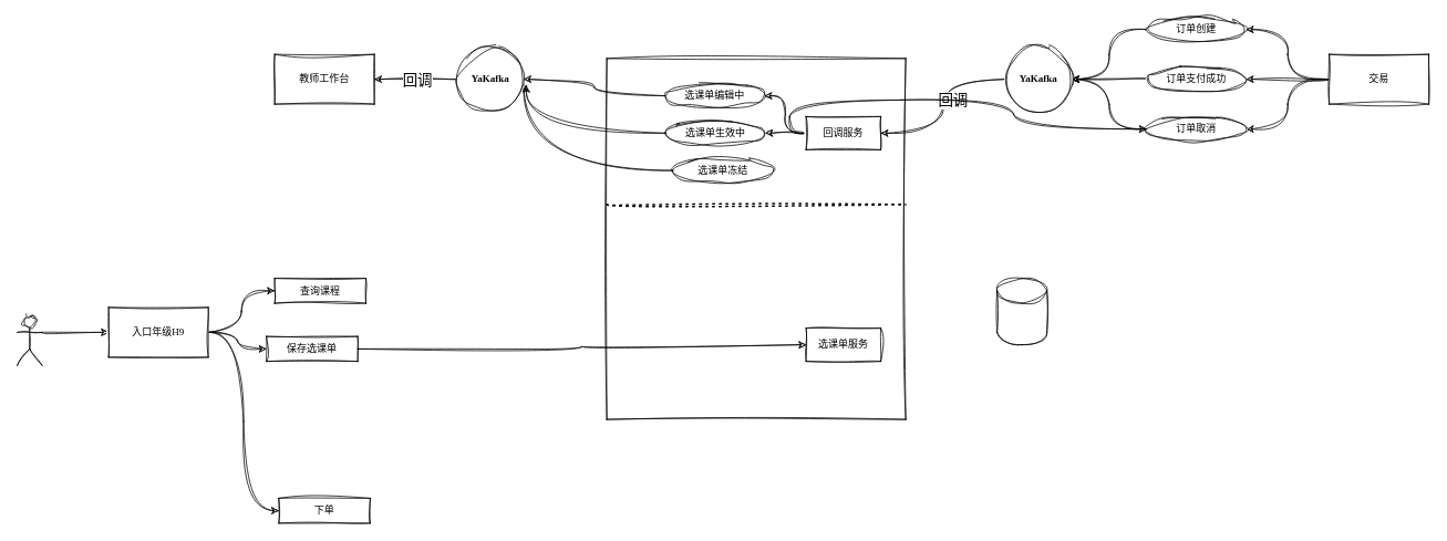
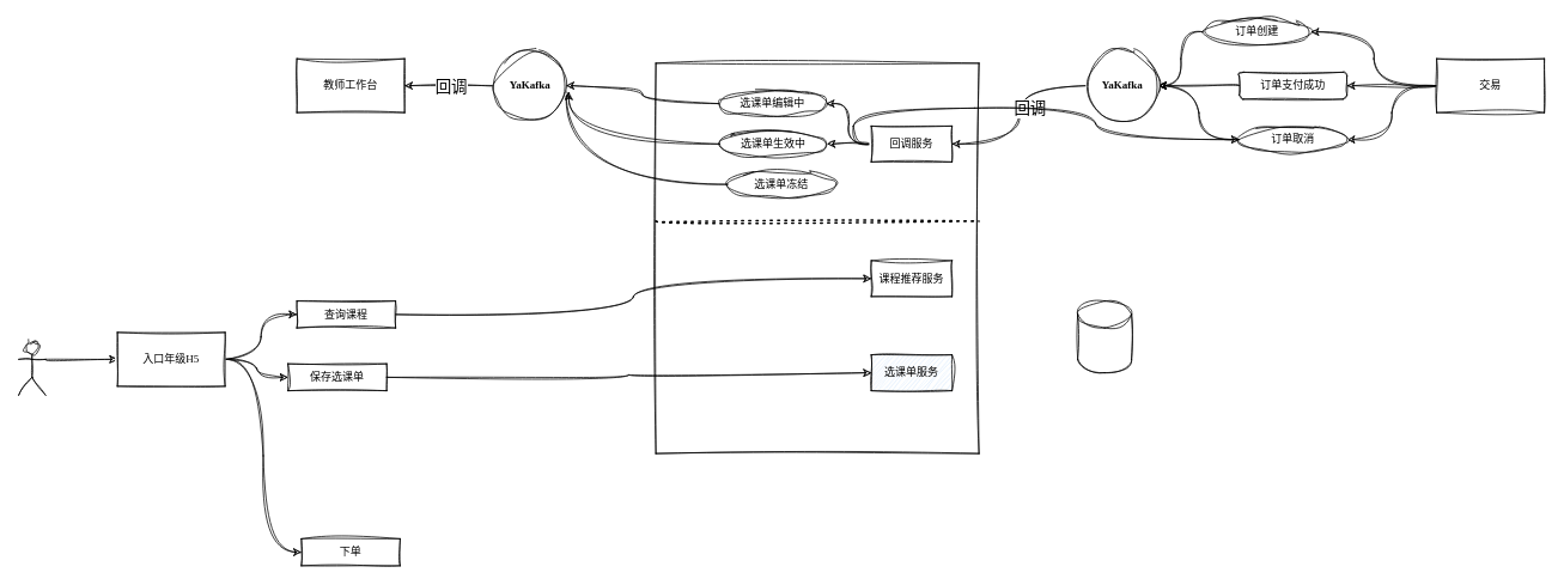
  <mxCell id="0" />
  <mxCell id="1" parent="0" />
  <mxCell id="2" value="" style="rounded=0;whiteSpace=wrap;html=1;sketch=1;hachureGap=4;jiggle=2;curveFitting=1;fontFamily=Architects Daughter;fontSource=https%3A%2F%2Ffonts.googleapis.com%2Fcss%3Ffamily%3DArchitects%2BDaughter;" vertex="1" parent="1"><mxGeometry x="730" y="70" width="360" height="435" as="geometry" /></mxCell>
  <mxCell id="3" style="edgeStyle=orthogonalEdgeStyle;curved=1;rounded=0;sketch=1;hachureGap=4;jiggle=2;curveFitting=1;orthogonalLoop=1;jettySize=auto;html=1;exitX=1;exitY=0.333;exitDx=0;exitDy=0;exitPerimeter=0;fontFamily=Architects Daughter;fontSource=https%3A%2F%2Ffonts.googleapis.com%2Fcss%3Ffamily%3DArchitects%2BDaughter;" edge="1" parent="1" source="4" target="8"><mxGeometry relative="1" as="geometry" /></mxCell>
  <mxCell id="4" value="" style="shape=umlActor;verticalLabelPosition=bottom;verticalAlign=top;html=1;outlineConnect=0;sketch=1;hachureGap=4;jiggle=2;curveFitting=1;fontFamily=Architects Daughter;fontSource=https%3A%2F%2Ffonts.googleapis.com%2Fcss%3Ffamily%3DArchitects%2BDaughter;" vertex="1" parent="1"><mxGeometry x="20" y="380" width="30" height="60" as="geometry" /></mxCell>
  <mxCell id="5" style="edgeStyle=orthogonalEdgeStyle;curved=1;rounded=0;sketch=1;hachureGap=4;jiggle=2;curveFitting=1;orthogonalLoop=1;jettySize=auto;html=1;exitX=1;exitY=0.5;exitDx=0;exitDy=0;entryX=0;entryY=0.5;entryDx=0;entryDy=0;fontFamily=Architects Daughter;fontSource=https%3A%2F%2Ffonts.googleapis.com%2Fcss%3Ffamily%3DArchitects%2BDaughter;" edge="1" parent="1" source="8" target="40"><mxGeometry relative="1" as="geometry" /></mxCell>
  <mxCell id="6" style="edgeStyle=orthogonalEdgeStyle;curved=1;rounded=0;sketch=1;hachureGap=4;jiggle=2;curveFitting=1;orthogonalLoop=1;jettySize=auto;html=1;exitX=1;exitY=0.5;exitDx=0;exitDy=0;fontFamily=Architects Daughter;fontSource=https%3A%2F%2Ffonts.googleapis.com%2Fcss%3Ffamily%3DArchitects%2BDaughter;" edge="1" parent="1" source="8" target="42"><mxGeometry relative="1" as="geometry" /></mxCell>
  <mxCell id="7" style="edgeStyle=orthogonalEdgeStyle;curved=1;rounded=0;sketch=1;hachureGap=4;jiggle=2;curveFitting=1;orthogonalLoop=1;jettySize=auto;html=1;exitX=1;exitY=0.5;exitDx=0;exitDy=0;entryX=0;entryY=0.5;entryDx=0;entryDy=0;fontFamily=Architects Daughter;fontSource=https%3A%2F%2Ffonts.googleapis.com%2Fcss%3Ffamily%3DArchitects%2BDaughter;" edge="1" parent="1" source="8" target="43"><mxGeometry relative="1" as="geometry" /></mxCell>
- <mxCell id="8" value="入口年级H9" style="rounded=0;whiteSpace=wrap;html=1;sketch=1;hachureGap=4;jiggle=2;curveFitting=1;fontFamily=Architects Daughter;fontSource=https%3A%2F%2Ffonts.googleapis.com%2Fcss%3Ffamily%3DArchitects%2BDaughter;" vertex="1" parent="1"><mxGeometry x="130" y="370" width="120" height="60" as="geometry" /></mxCell>
+ <mxCell id="8" value="入口年级H5" style="rounded=0;whiteSpace=wrap;html=1;sketch=1;hachureGap=4;jiggle=2;curveFitting=1;fontFamily=Architects Daughter;fontSource=https%3A%2F%2Ffonts.googleapis.com%2Fcss%3Ffamily%3DArchitects%2BDaughter;" vertex="1" parent="1"><mxGeometry x="130" y="370" width="120" height="60" as="geometry" /></mxCell>
  <mxCell id="9" style="edgeStyle=orthogonalEdgeStyle;curved=1;rounded=0;sketch=1;hachureGap=4;jiggle=2;curveFitting=1;orthogonalLoop=1;jettySize=auto;html=1;exitX=0;exitY=0.5;exitDx=0;exitDy=0;entryX=1;entryY=0.5;entryDx=0;entryDy=0;fontFamily=Architects Daughter;fontSource=https%3A%2F%2Ffonts.googleapis.com%2Fcss%3Ffamily%3DArchitects%2BDaughter;" edge="1" parent="1" source="12" target="14"><mxGeometry relative="1" as="geometry" /></mxCell>
  <mxCell id="10" style="edgeStyle=orthogonalEdgeStyle;curved=1;rounded=0;sketch=1;hachureGap=4;jiggle=2;curveFitting=1;orthogonalLoop=1;jettySize=auto;html=1;exitX=0;exitY=0.5;exitDx=0;exitDy=0;entryX=1;entryY=0.5;entryDx=0;entryDy=0;fontFamily=Architects Daughter;fontSource=https%3A%2F%2Ffonts.googleapis.com%2Fcss%3Ffamily%3DArchitects%2BDaughter;" edge="1" parent="1" source="12" target="16"><mxGeometry relative="1" as="geometry" /></mxCell>
  <mxCell id="11" style="edgeStyle=orthogonalEdgeStyle;curved=1;rounded=0;sketch=1;hachureGap=4;jiggle=2;curveFitting=1;orthogonalLoop=1;jettySize=auto;html=1;exitX=0;exitY=0.5;exitDx=0;exitDy=0;entryX=1;entryY=0.5;entryDx=0;entryDy=0;fontFamily=Architects Daughter;fontSource=https%3A%2F%2Ffonts.googleapis.com%2Fcss%3Ffamily%3DArchitects%2BDaughter;" edge="1" parent="1" source="12" target="18"><mxGeometry relative="1" as="geometry" /></mxCell>
  <mxCell id="12" value="交易" style="rounded=0;whiteSpace=wrap;html=1;sketch=1;hachureGap=4;jiggle=2;curveFitting=1;fontFamily=Architects Daughter;fontSource=https%3A%2F%2Ffonts.googleapis.com%2Fcss%3Ffamily%3DArchitects%2BDaughter;" vertex="1" parent="1"><mxGeometry x="1600" y="65" width="120" height="60" as="geometry" /></mxCell>
  <mxCell id="13" style="edgeStyle=orthogonalEdgeStyle;rounded=0;sketch=1;hachureGap=4;jiggle=2;curveFitting=1;orthogonalLoop=1;jettySize=auto;html=1;exitX=0;exitY=0.5;exitDx=0;exitDy=0;entryX=1;entryY=0.5;entryDx=0;entryDy=0;fontFamily=Architects Daughter;fontSource=https%3A%2F%2Ffonts.googleapis.com%2Fcss%3Ffamily%3DArchitects%2BDaughter;curved=1;" edge="1" parent="1" source="14" target="21"><mxGeometry relative="1" as="geometry" /></mxCell>
- <mxCell id="14" value="订单创建" style="ellipse;whiteSpace=wrap;html=1;sketch=1;hachureGap=4;jiggle=2;curveFitting=1;fontFamily=Architects Daughter;fontSource=https%3A%2F%2Ffonts.googleapis.com%2Fcss%3Ffamily%3DArchitects%2BDaughter;" vertex="1" parent="1"><mxGeometry x="1380" y="20" width="120" height="30" as="geometry" /></mxCell>
+ <mxCell id="14" value="订单创建" style="ellipse;whiteSpace=wrap;html=1;sketch=1;hachureGap=4;jiggle=2;curveFitting=1;fontFamily=Architects Daughter;fontSource=https%3A%2F%2Ffonts.googleapis.com%2Fcss%3Ffamily%3DArchitects%2BDaughter;" vertex="1" parent="1"><mxGeometry x="1340" y="20" width="120" height="30" as="geometry" /></mxCell>
  <mxCell id="15" style="edgeStyle=orthogonalEdgeStyle;curved=1;rounded=0;sketch=1;hachureGap=4;jiggle=2;curveFitting=1;orthogonalLoop=1;jettySize=auto;html=1;exitX=0;exitY=0.5;exitDx=0;exitDy=0;fontFamily=Architects Daughter;fontSource=https%3A%2F%2Ffonts.googleapis.com%2Fcss%3Ffamily%3DArchitects%2BDaughter;" edge="1" parent="1" source="16" target="21"><mxGeometry relative="1" as="geometry" /></mxCell>
- <mxCell id="16" value="订单支付成功" style="ellipse;whiteSpace=wrap;html=1;sketch=1;hachureGap=4;jiggle=2;curveFitting=1;fontFamily=Architects Daughter;fontSource=https%3A%2F%2Ffonts.googleapis.com%2Fcss%3Ffamily%3DArchitects%2BDaughter;" vertex="1" parent="1"><mxGeometry x="1380" y="80" width="120" height="30" as="geometry" /></mxCell>
+ <mxCell id="16" value="订单支付成功" style="whiteSpace=wrap;html=1;sketch=1;hachureGap=4;jiggle=2;curveFitting=1;fontFamily=Architects Daughter;fontSource=https%3A%2F%2Ffonts.googleapis.com%2Fcss%3Ffamily%3DArchitects%2BDaughter;rounded=1;" vertex="1" parent="1"><mxGeometry x="1380" y="80" width="120" height="30" as="geometry" /></mxCell>
  <mxCell id="17" style="edgeStyle=orthogonalEdgeStyle;curved=1;rounded=0;sketch=1;hachureGap=4;jiggle=2;curveFitting=1;orthogonalLoop=1;jettySize=auto;html=1;exitX=0;exitY=0.5;exitDx=0;exitDy=0;entryX=1;entryY=0.5;entryDx=0;entryDy=0;fontFamily=Architects Daughter;fontSource=https%3A%2F%2Ffonts.googleapis.com%2Fcss%3Ffamily%3DArchitects%2BDaughter;" edge="1" parent="1" source="18" target="21"><mxGeometry relative="1" as="geometry" /></mxCell>
  <mxCell id="18" value="订单取消" style="ellipse;whiteSpace=wrap;html=1;sketch=1;hachureGap=4;jiggle=2;curveFitting=1;fontFamily=Architects Daughter;fontSource=https%3A%2F%2Ffonts.googleapis.com%2Fcss%3Ffamily%3DArchitects%2BDaughter;" vertex="1" parent="1"><mxGeometry x="1380" y="140" width="120" height="30" as="geometry" /></mxCell>
  <mxCell id="19" style="edgeStyle=orthogonalEdgeStyle;curved=1;rounded=0;sketch=1;hachureGap=4;jiggle=2;curveFitting=1;orthogonalLoop=1;jettySize=auto;html=1;exitX=0;exitY=0.5;exitDx=0;exitDy=0;fontFamily=Architects Daughter;fontSource=https%3A%2F%2Ffonts.googleapis.com%2Fcss%3Ffamily%3DArchitects%2BDaughter;entryX=1;entryY=0.5;entryDx=0;entryDy=0;" edge="1" parent="1" source="21" target="25"><mxGeometry relative="1" as="geometry"><mxPoint x="1010" y="180" as="targetPoint" /></mxGeometry></mxCell>
  <mxCell id="20" value="&lt;font style=&quot;font-size: 18px;&quot;&gt;回调&lt;/font&gt;" style="edgeLabel;html=1;align=center;verticalAlign=middle;resizable=0;points=[];sketch=1;hachureGap=4;jiggle=2;curveFitting=1;fontFamily=Architects Daughter;fontSource=https%3A%2F%2Ffonts.googleapis.com%2Fcss%3Ffamily%3DArchitects%2BDaughter;" vertex="1" connectable="0" parent="19"><mxGeometry x="-0.074" y="11" relative="1" as="geometry"><mxPoint as="offset" /></mxGeometry></mxCell>
  <mxCell id="21" value="&lt;b&gt;Ya&lt;/b&gt;&lt;b style=&quot;background-color: initial;&quot;&gt;Kafka&lt;/b&gt;" style="ellipse;whiteSpace=wrap;html=1;aspect=fixed;sketch=1;hachureGap=4;jiggle=2;curveFitting=1;fontFamily=Architects Daughter;fontSource=https%3A%2F%2Ffonts.googleapis.com%2Fcss%3Ffamily%3DArchitects%2BDaughter;" vertex="1" parent="1"><mxGeometry x="1210" y="55" width="80" height="80" as="geometry" /></mxCell>
  <mxCell id="22" style="edgeStyle=orthogonalEdgeStyle;curved=1;rounded=0;sketch=1;hachureGap=4;jiggle=2;curveFitting=1;orthogonalLoop=1;jettySize=auto;html=1;exitX=0;exitY=0.5;exitDx=0;exitDy=0;entryX=1;entryY=0.5;entryDx=0;entryDy=0;fontFamily=Architects Daughter;fontSource=https%3A%2F%2Ffonts.googleapis.com%2Fcss%3Ffamily%3DArchitects%2BDaughter;" edge="1" parent="1" source="25" target="27"><mxGeometry relative="1" as="geometry" /></mxCell>
  <mxCell id="23" style="edgeStyle=orthogonalEdgeStyle;curved=1;rounded=0;sketch=1;hachureGap=4;jiggle=2;curveFitting=1;orthogonalLoop=1;jettySize=auto;html=1;exitX=0;exitY=0.5;exitDx=0;exitDy=0;entryX=1;entryY=0.5;entryDx=0;entryDy=0;fontFamily=Architects Daughter;fontSource=https%3A%2F%2Ffonts.googleapis.com%2Fcss%3Ffamily%3DArchitects%2BDaughter;" edge="1" parent="1" source="25" target="28"><mxGeometry relative="1" as="geometry" /></mxCell>
  <mxCell id="24" style="edgeStyle=orthogonalEdgeStyle;curved=1;rounded=0;sketch=1;hachureGap=4;jiggle=2;curveFitting=1;orthogonalLoop=1;jettySize=auto;html=1;exitX=0;exitY=0.5;exitDx=0;exitDy=0;fontFamily=Architects Daughter;fontSource=https%3A%2F%2Ffonts.googleapis.com%2Fcss%3Ffamily%3DArchitects%2BDaughter;" edge="1" parent="1" source="25" target="18"><mxGeometry relative="1" as="geometry" /></mxCell>
  <mxCell id="25" value="回调服务" style="rounded=0;whiteSpace=wrap;html=1;sketch=1;hachureGap=4;jiggle=2;curveFitting=1;fontFamily=Architects Daughter;fontSource=https%3A%2F%2Ffonts.googleapis.com%2Fcss%3Ffamily%3DArchitects%2BDaughter;" vertex="1" parent="1"><mxGeometry x="970" y="140" width="90" height="40" as="geometry" /></mxCell>
  <mxCell id="26" style="edgeStyle=orthogonalEdgeStyle;curved=1;rounded=0;sketch=1;hachureGap=4;jiggle=2;curveFitting=1;orthogonalLoop=1;jettySize=auto;html=1;exitX=0;exitY=0.5;exitDx=0;exitDy=0;entryX=1;entryY=0.5;entryDx=0;entryDy=0;fontFamily=Architects Daughter;fontSource=https%3A%2F%2Ffonts.googleapis.com%2Fcss%3Ffamily%3DArchitects%2BDaughter;" edge="1" parent="1" source="27" target="34"><mxGeometry relative="1" as="geometry" /></mxCell>
  <mxCell id="27" value="选课单编辑中" style="ellipse;whiteSpace=wrap;html=1;sketch=1;hachureGap=4;jiggle=2;curveFitting=1;fontFamily=Architects Daughter;fontSource=https%3A%2F%2Ffonts.googleapis.com%2Fcss%3Ffamily%3DArchitects%2BDaughter;" vertex="1" parent="1"><mxGeometry x="800" y="100" width="120" height="30" as="geometry" /></mxCell>
  <mxCell id="28" value="选课单生效中" style="ellipse;whiteSpace=wrap;html=1;sketch=1;hachureGap=4;jiggle=2;curveFitting=1;fontFamily=Architects Daughter;fontSource=https%3A%2F%2Ffonts.googleapis.com%2Fcss%3Ffamily%3DArchitects%2BDaughter;" vertex="1" parent="1"><mxGeometry x="801" y="145" width="120" height="30" as="geometry" /></mxCell>
  <mxCell id="29" style="edgeStyle=orthogonalEdgeStyle;curved=1;rounded=0;sketch=1;hachureGap=4;jiggle=2;curveFitting=1;orthogonalLoop=1;jettySize=auto;html=1;exitX=0;exitY=0.5;exitDx=0;exitDy=0;fontFamily=Architects Daughter;fontSource=https%3A%2F%2Ffonts.googleapis.com%2Fcss%3Ffamily%3DArchitects%2BDaughter;" edge="1" parent="1" source="30"><mxGeometry relative="1" as="geometry"><mxPoint x="630" y="100" as="targetPoint" /></mxGeometry></mxCell>
  <mxCell id="30" value="选课单冻结" style="ellipse;whiteSpace=wrap;html=1;sketch=1;hachureGap=4;jiggle=2;curveFitting=1;fontFamily=Architects Daughter;fontSource=https%3A%2F%2Ffonts.googleapis.com%2Fcss%3Ffamily%3DArchitects%2BDaughter;" vertex="1" parent="1"><mxGeometry x="810" y="190" width="120" height="30" as="geometry" /></mxCell>
  <mxCell id="31" value="教师工作台" style="rounded=0;whiteSpace=wrap;html=1;sketch=1;hachureGap=4;jiggle=2;curveFitting=1;fontFamily=Architects Daughter;fontSource=https%3A%2F%2Ffonts.googleapis.com%2Fcss%3Ffamily%3DArchitects%2BDaughter;" vertex="1" parent="1"><mxGeometry x="330" y="65" width="120" height="60" as="geometry" /></mxCell>
  <mxCell id="32" style="edgeStyle=orthogonalEdgeStyle;curved=1;rounded=0;sketch=1;hachureGap=4;jiggle=2;curveFitting=1;orthogonalLoop=1;jettySize=auto;html=1;exitX=0;exitY=0.5;exitDx=0;exitDy=0;fontFamily=Architects Daughter;fontSource=https%3A%2F%2Ffonts.googleapis.com%2Fcss%3Ffamily%3DArchitects%2BDaughter;" edge="1" parent="1" source="34" target="31"><mxGeometry relative="1" as="geometry" /></mxCell>
  <mxCell id="33" value="&lt;font style=&quot;font-size: 18px;&quot;&gt;回调&lt;/font&gt;" style="edgeLabel;html=1;align=center;verticalAlign=middle;resizable=0;points=[];sketch=1;hachureGap=4;jiggle=2;curveFitting=1;fontFamily=Architects Daughter;fontSource=https%3A%2F%2Ffonts.googleapis.com%2Fcss%3Ffamily%3DArchitects%2BDaughter;" vertex="1" connectable="0" parent="32"><mxGeometry x="-0.02" relative="1" as="geometry"><mxPoint as="offset" /></mxGeometry></mxCell>
  <mxCell id="34" value="&lt;b&gt;Ya&lt;/b&gt;&lt;b style=&quot;background-color: initial;&quot;&gt;Kafka&lt;/b&gt;" style="ellipse;whiteSpace=wrap;html=1;aspect=fixed;sketch=1;hachureGap=4;jiggle=2;curveFitting=1;fontFamily=Architects Daughter;fontSource=https%3A%2F%2Ffonts.googleapis.com%2Fcss%3Ffamily%3DArchitects%2BDaughter;" vertex="1" parent="1"><mxGeometry x="550" y="55" width="80" height="80" as="geometry" /></mxCell>
  <mxCell id="35" style="edgeStyle=orthogonalEdgeStyle;curved=1;rounded=0;sketch=1;hachureGap=4;jiggle=2;curveFitting=1;orthogonalLoop=1;jettySize=auto;html=1;exitX=0;exitY=0.5;exitDx=0;exitDy=0;entryX=1.038;entryY=0.588;entryDx=0;entryDy=0;entryPerimeter=0;fontFamily=Architects Daughter;fontSource=https%3A%2F%2Ffonts.googleapis.com%2Fcss%3Ffamily%3DArchitects%2BDaughter;" edge="1" parent="1" source="28" target="34"><mxGeometry relative="1" as="geometry" /></mxCell>
+ <mxCell id="36" value="课程推荐服务" style="rounded=0;whiteSpace=wrap;html=1;sketch=1;hachureGap=4;jiggle=2;curveFitting=1;fontFamily=Architects Daughter;fontSource=https%3A%2F%2Ffonts.googleapis.com%2Fcss%3Ffamily%3DArchitects%2BDaughter;" vertex="1" parent="1"><mxGeometry x="970" y="290" width="90" height="40" as="geometry" /></mxCell>
  <mxCell id="37" value="" style="endArrow=none;dashed=1;html=1;dashPattern=1 3;strokeWidth=2;rounded=0;sketch=1;hachureGap=4;jiggle=2;curveFitting=1;fontFamily=Architects Daughter;fontSource=https%3A%2F%2Ffonts.googleapis.com%2Fcss%3Ffamily%3DArchitects%2BDaughter;curved=1;" edge="1" parent="1"><mxGeometry width="50" height="50" relative="1" as="geometry"><mxPoint x="730" y="246" as="sourcePoint" /><mxPoint x="1090" y="246" as="targetPoint" /></mxGeometry></mxCell>
- <mxCell id="38" value="选课单服务" style="rounded=0;whiteSpace=wrap;html=1;sketch=1;hachureGap=4;jiggle=2;curveFitting=1;fontFamily=Architects Daughter;fontSource=https%3A%2F%2Ffonts.googleapis.com%2Fcss%3Ffamily%3DArchitects%2BDaughter;" vertex="1" parent="1"><mxGeometry x="970" y="395" width="90" height="40" as="geometry" /></mxCell>
+ <mxCell id="38" value="选课单服务" style="rounded=0;whiteSpace=wrap;html=1;sketch=1;hachureGap=4;jiggle=2;curveFitting=1;fontFamily=Architects Daughter;fontSource=https%3A%2F%2Ffonts.googleapis.com%2Fcss%3Ffamily%3DArchitects%2BDaughter;fillColor=#dae8fc;" vertex="1" parent="1"><mxGeometry x="970" y="395" width="90" height="40" as="geometry" /></mxCell>
+ <mxCell id="39" style="edgeStyle=orthogonalEdgeStyle;curved=1;rounded=0;sketch=1;hachureGap=4;jiggle=2;curveFitting=1;orthogonalLoop=1;jettySize=auto;html=1;exitX=1;exitY=0.5;exitDx=0;exitDy=0;entryX=0;entryY=0.5;entryDx=0;entryDy=0;fontFamily=Architects Daughter;fontSource=https%3A%2F%2Ffonts.googleapis.com%2Fcss%3Ffamily%3DArchitects%2BDaughter;" edge="1" parent="1" source="40" target="36"><mxGeometry relative="1" as="geometry" /></mxCell>
  <mxCell id="40" value="查询课程" style="rounded=0;whiteSpace=wrap;html=1;sketch=1;hachureGap=4;jiggle=2;curveFitting=1;fontFamily=Architects Daughter;fontSource=https%3A%2F%2Ffonts.googleapis.com%2Fcss%3Ffamily%3DArchitects%2BDaughter;" vertex="1" parent="1"><mxGeometry x="330" y="335" width="110" height="30" as="geometry" /></mxCell>
  <mxCell id="41" style="edgeStyle=orthogonalEdgeStyle;curved=1;rounded=0;sketch=1;hachureGap=4;jiggle=2;curveFitting=1;orthogonalLoop=1;jettySize=auto;html=1;exitX=1;exitY=0.5;exitDx=0;exitDy=0;entryX=0;entryY=0.5;entryDx=0;entryDy=0;fontFamily=Architects Daughter;fontSource=https%3A%2F%2Ffonts.googleapis.com%2Fcss%3Ffamily%3DArchitects%2BDaughter;" edge="1" parent="1" source="42" target="38"><mxGeometry relative="1" as="geometry" /></mxCell>
  <mxCell id="42" value="保存选课单" style="rounded=0;whiteSpace=wrap;html=1;sketch=1;hachureGap=4;jiggle=2;curveFitting=1;fontFamily=Architects Daughter;fontSource=https%3A%2F%2Ffonts.googleapis.com%2Fcss%3Ffamily%3DArchitects%2BDaughter;" vertex="1" parent="1"><mxGeometry x="320" y="405" width="110" height="30" as="geometry" /></mxCell>
  <mxCell id="43" value="下单" style="rounded=0;whiteSpace=wrap;html=1;sketch=1;hachureGap=4;jiggle=2;curveFitting=1;fontFamily=Architects Daughter;fontSource=https%3A%2F%2Ffonts.googleapis.com%2Fcss%3Ffamily%3DArchitects%2BDaughter;" vertex="1" parent="1"><mxGeometry x="335" y="600" width="110" height="30" as="geometry" /></mxCell>
  <mxCell id="44" value="" style="shape=cylinder3;whiteSpace=wrap;html=1;boundedLbl=1;backgroundOutline=1;size=15;sketch=1;hachureGap=4;jiggle=2;curveFitting=1;fontFamily=Architects Daughter;fontSource=https%3A%2F%2Ffonts.googleapis.com%2Fcss%3Ffamily%3DArchitects%2BDaughter;" vertex="1" parent="1"><mxGeometry x="1200" y="335" width="60" height="80" as="geometry" /></mxCell>
